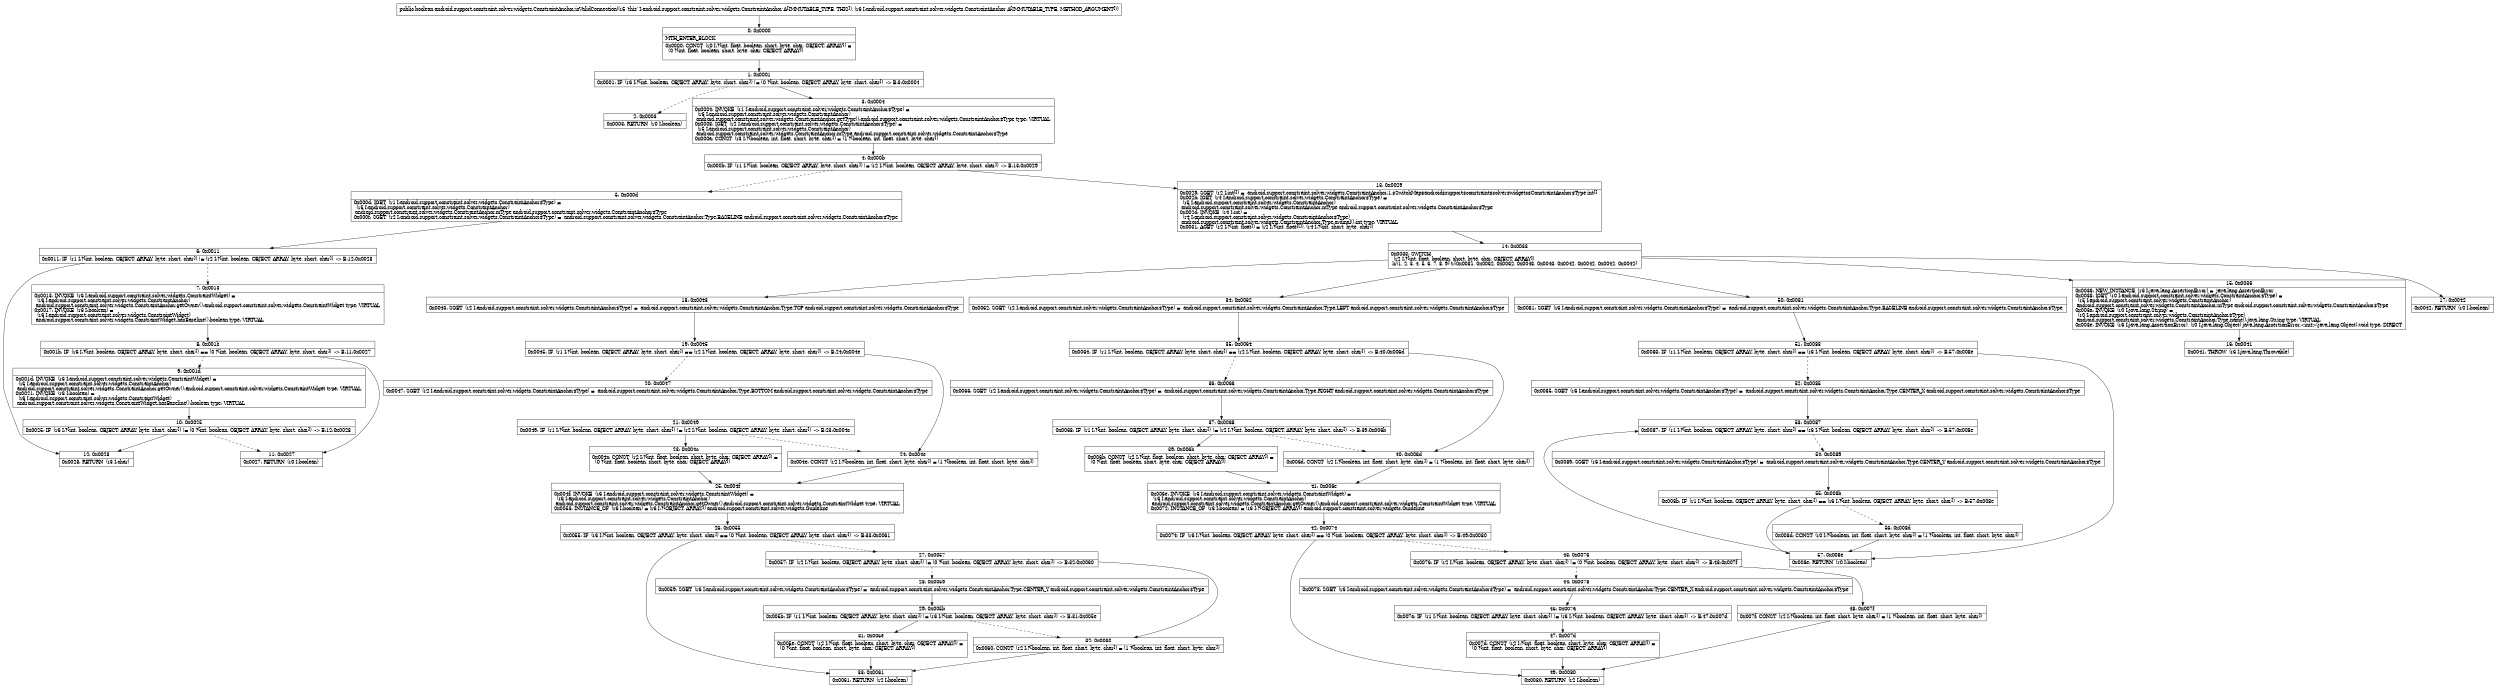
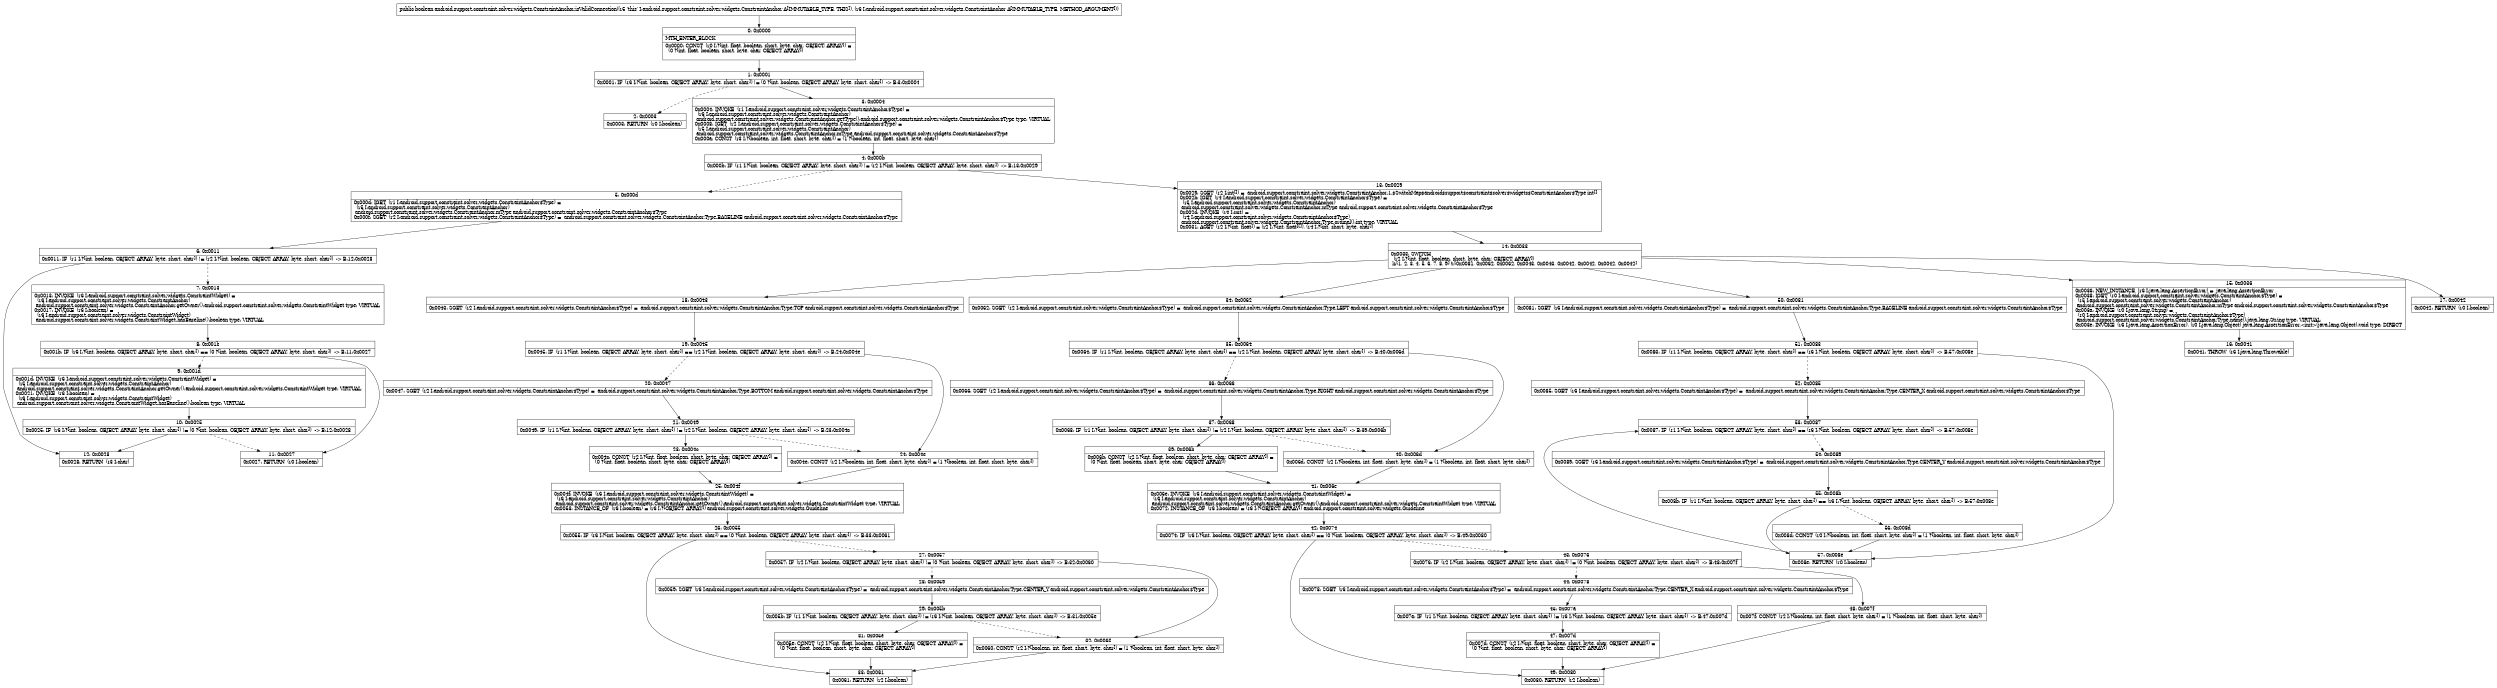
  digraph {
    node [shape=record]
    n1 [label="{0\:\ 0x0000|MTH_ENTER_BLOCK\l|0x0000: CONST  (r0 I:?[int, float, boolean, short, byte, char, OBJECT, ARRAY]) = \l  (0 ?[int, float, boolean, short, byte, char, OBJECT, ARRAY])\l \l}"]
    n2 [label="{1\:\ 0x0001|0x0001: IF  (r6 I:?[int, boolean, OBJECT, ARRAY, byte, short, char]) != (0 ?[int, boolean, OBJECT, ARRAY, byte, short, char])  \-\> B:3:0x0004 \l}"]
    n3 [label="{2\:\ 0x0003|0x0003: RETURN  (r0 I:boolean) \l}"]
    n4 [label="{3\:\ 0x0004|0x0004: INVOKE  (r1 I:android.support.constraint.solver.widgets.ConstraintAnchor$Type) = \l  (r6 I:android.support.constraint.solver.widgets.ConstraintAnchor)\l android.support.constraint.solver.widgets.ConstraintAnchor.getType():android.support.constraint.solver.widgets.ConstraintAnchor$Type type: VIRTUAL \l0x0008: IGET  (r2 I:android.support.constraint.solver.widgets.ConstraintAnchor$Type) = \l  (r5 I:android.support.constraint.solver.widgets.ConstraintAnchor)\l android.support.constraint.solver.widgets.ConstraintAnchor.mType android.support.constraint.solver.widgets.ConstraintAnchor$Type \l0x000a: CONST  (r3 I:?[boolean, int, float, short, byte, char]) = (1 ?[boolean, int, float, short, byte, char]) \l}"]
    n5 [label="{4\:\ 0x000b|0x000b: IF  (r1 I:?[int, boolean, OBJECT, ARRAY, byte, short, char]) != (r2 I:?[int, boolean, OBJECT, ARRAY, byte, short, char])  \-\> B:13:0x0029 \l}"]
    n6 [label="{5\:\ 0x000d|0x000d: IGET  (r1 I:android.support.constraint.solver.widgets.ConstraintAnchor$Type) = \l  (r5 I:android.support.constraint.solver.widgets.ConstraintAnchor)\l android.support.constraint.solver.widgets.ConstraintAnchor.mType android.support.constraint.solver.widgets.ConstraintAnchor$Type \l0x000f: SGET  (r2 I:android.support.constraint.solver.widgets.ConstraintAnchor$Type) =  android.support.constraint.solver.widgets.ConstraintAnchor.Type.BASELINE android.support.constraint.solver.widgets.ConstraintAnchor$Type \l}"]
-   n7 [label="{13\:\ 0x0029|0x0029: SGET  (r2 I:int[]) =  android.support.constraint.solver.widgets.ConstraintAnchor.1.$SwitchMap$android$support$constraint$solver$widgets$ConstraintAnchor$Type int[] \l0x002b: IGET  (r4 I:android.support.constraint.solver.widgets.ConstraintAnchor$Type) = \l  (r5 I:android.support.constraint.solver.widgets.ConstraintAnchor)\l android.support.constraint.solver.widgets.ConstraintAnchor.mType android.support.constraint.solver.widgets.ConstraintAnchor$Type \l0x002d: INVOKE  (r4 I:int) = \l  (r4 I:android.support.constraint.solver.widgets.ConstraintAnchor$Type)\l android.support.constraint.solver.widgets.ConstraintAnchor.Type.ordinal():int type: VIRTUAL \l0x0031: AGET  (r2 I:?[int, float]) = (r2 I:?[int, float][]), (r4 I:?[int, short, byte, char]) \l}"]
+   n7 [label="{13\:\ 0x0029|0x0029: SGET  (r2 I:int[]) =  android.support.constraint.solver.widgets.ConstraintAnchor.1.$SwitchMap$android$support$constraint$solver$widgets$ConstraintAnchor$Type int[] \l0x002b: IGET  (r4 I:android.support.constraint.solver.widgets.ConstraintAnchor$Type) = \l  (r5 I:android.support.constraint.solver.widgets.ConstraintAnchor)\l android.support.constraint.solver.widgets.ConstraintAnchor.mType android.support.constraint.solver.widgets.ConstraintAnchor$Type \l0x002d: INVOKE  (r4 I:init) = \l  (r4 I:android.support.constraint.solver.widgets.ConstraintAnchor$Type)\l android.support.constraint.solver.widgets.ConstraintAnchor.Type.ordinal():int type: VIRTUAL \l0x0031: AGET  (r2 I:?[int, float]) = (r2 I:?[int, float][]), (r4 I:?[int, short, byte, char]) \l}"]
    n8 [label="{6\:\ 0x0011|0x0011: IF  (r1 I:?[int, boolean, OBJECT, ARRAY, byte, short, char]) != (r2 I:?[int, boolean, OBJECT, ARRAY, byte, short, char])  \-\> B:12:0x0028 \l}"]
    n9 [label="{14\:\ 0x0033|0x0033: SWITCH  \l  (r2 I:?[int, float, boolean, short, byte, char, OBJECT, ARRAY])\l k:[1, 2, 3, 4, 5, 6, 7, 8, 9] t:[0x0081, 0x0062, 0x0062, 0x0043, 0x0043, 0x0042, 0x0042, 0x0042, 0x0042] \l}"]
    n10 [label="{7\:\ 0x0013|0x0013: INVOKE  (r6 I:android.support.constraint.solver.widgets.ConstraintWidget) = \l  (r6 I:android.support.constraint.solver.widgets.ConstraintAnchor)\l android.support.constraint.solver.widgets.ConstraintAnchor.getOwner():android.support.constraint.solver.widgets.ConstraintWidget type: VIRTUAL \l0x0017: INVOKE  (r6 I:boolean) = \l  (r6 I:android.support.constraint.solver.widgets.ConstraintWidget)\l android.support.constraint.solver.widgets.ConstraintWidget.hasBaseline():boolean type: VIRTUAL \l}"]
    n11 [label="{12\:\ 0x0028|0x0028: RETURN  (r3 I:char) \l}"]
    n12 [label="{8\:\ 0x001b|0x001b: IF  (r6 I:?[int, boolean, OBJECT, ARRAY, byte, short, char]) == (0 ?[int, boolean, OBJECT, ARRAY, byte, short, char])  \-\> B:11:0x0027 \l}"]
    n13 [label="{9\:\ 0x001d|0x001d: INVOKE  (r6 I:android.support.constraint.solver.widgets.ConstraintWidget) = \l  (r5 I:android.support.constraint.solver.widgets.ConstraintAnchor)\l android.support.constraint.solver.widgets.ConstraintAnchor.getOwner():android.support.constraint.solver.widgets.ConstraintWidget type: VIRTUAL \l0x0021: INVOKE  (r6 I:boolean) = \l  (r6 I:android.support.constraint.solver.widgets.ConstraintWidget)\l android.support.constraint.solver.widgets.ConstraintWidget.hasBaseline():boolean type: VIRTUAL \l}"]
    n14 [label="{11\:\ 0x0027|0x0027: RETURN  (r0 I:boolean) \l}"]
    n15 [label="{10\:\ 0x0025|0x0025: IF  (r6 I:?[int, boolean, OBJECT, ARRAY, byte, short, char]) != (0 ?[int, boolean, OBJECT, ARRAY, byte, short, char])  \-\> B:12:0x0028 \l}"]
    n16 [label="{15\:\ 0x0036|0x0036: NEW_INSTANCE  (r6 I:java.lang.AssertionError) =  java.lang.AssertionError \l0x0038: IGET  (r0 I:android.support.constraint.solver.widgets.ConstraintAnchor$Type) = \l  (r5 I:android.support.constraint.solver.widgets.ConstraintAnchor)\l android.support.constraint.solver.widgets.ConstraintAnchor.mType android.support.constraint.solver.widgets.ConstraintAnchor$Type \l0x003a: INVOKE  (r0 I:java.lang.String) = \l  (r0 I:android.support.constraint.solver.widgets.ConstraintAnchor$Type)\l android.support.constraint.solver.widgets.ConstraintAnchor.Type.name():java.lang.String type: VIRTUAL \l0x003e: INVOKE  (r6 I:java.lang.AssertionError), (r0 I:java.lang.Object) java.lang.AssertionError.\<init\>(java.lang.Object):void type: DIRECT \l}"]
    n17 [label="{17\:\ 0x0042|0x0042: RETURN  (r0 I:boolean) \l}"]
    n18 [label="{18\:\ 0x0043|0x0043: SGET  (r2 I:android.support.constraint.solver.widgets.ConstraintAnchor$Type) =  android.support.constraint.solver.widgets.ConstraintAnchor.Type.TOP android.support.constraint.solver.widgets.ConstraintAnchor$Type \l}"]
    n19 [label="{34\:\ 0x0062|0x0062: SGET  (r2 I:android.support.constraint.solver.widgets.ConstraintAnchor$Type) =  android.support.constraint.solver.widgets.ConstraintAnchor.Type.LEFT android.support.constraint.solver.widgets.ConstraintAnchor$Type \l}"]
    n20 [label="{50\:\ 0x0081|0x0081: SGET  (r6 I:android.support.constraint.solver.widgets.ConstraintAnchor$Type) =  android.support.constraint.solver.widgets.ConstraintAnchor.Type.BASELINE android.support.constraint.solver.widgets.ConstraintAnchor$Type \l}"]
    n21 [label="{16\:\ 0x0041|0x0041: THROW  (r6 I:java.lang.Throwable) \l}"]
    n22 [label="{19\:\ 0x0045|0x0045: IF  (r1 I:?[int, boolean, OBJECT, ARRAY, byte, short, char]) == (r2 I:?[int, boolean, OBJECT, ARRAY, byte, short, char])  \-\> B:24:0x004e \l}"]
    n23 [label="{35\:\ 0x0064|0x0064: IF  (r1 I:?[int, boolean, OBJECT, ARRAY, byte, short, char]) == (r2 I:?[int, boolean, OBJECT, ARRAY, byte, short, char])  \-\> B:40:0x006d \l}"]
    n24 [label="{51\:\ 0x0083|0x0083: IF  (r1 I:?[int, boolean, OBJECT, ARRAY, byte, short, char]) == (r6 I:?[int, boolean, OBJECT, ARRAY, byte, short, char])  \-\> B:57:0x008e \l}"]
    n25 [label="{20\:\ 0x0047|0x0047: SGET  (r2 I:android.support.constraint.solver.widgets.ConstraintAnchor$Type) =  android.support.constraint.solver.widgets.ConstraintAnchor.Type.BOTTOM android.support.constraint.solver.widgets.ConstraintAnchor$Type \l}"]
    n26 [label="{24\:\ 0x004e|0x004e: CONST  (r2 I:?[boolean, int, float, short, byte, char]) = (1 ?[boolean, int, float, short, byte, char]) \l}"]
    n27 [label="{21\:\ 0x0049|0x0049: IF  (r1 I:?[int, boolean, OBJECT, ARRAY, byte, short, char]) != (r2 I:?[int, boolean, OBJECT, ARRAY, byte, short, char])  \-\> B:23:0x004c \l}"]
    n28 [label="{25\:\ 0x004f|0x004f: INVOKE  (r6 I:android.support.constraint.solver.widgets.ConstraintWidget) = \l  (r6 I:android.support.constraint.solver.widgets.ConstraintAnchor)\l android.support.constraint.solver.widgets.ConstraintAnchor.getOwner():android.support.constraint.solver.widgets.ConstraintWidget type: VIRTUAL \l0x0053: INSTANCE_OF  (r6 I:boolean) = (r6 I:?[OBJECT, ARRAY]) android.support.constraint.solver.widgets.Guideline \l}"]
    n29 [label="{23\:\ 0x004c|0x004c: CONST  (r2 I:?[int, float, boolean, short, byte, char, OBJECT, ARRAY]) = \l  (0 ?[int, float, boolean, short, byte, char, OBJECT, ARRAY])\l \l}"]
    n30 [label="{26\:\ 0x0055|0x0055: IF  (r6 I:?[int, boolean, OBJECT, ARRAY, byte, short, char]) == (0 ?[int, boolean, OBJECT, ARRAY, byte, short, char])  \-\> B:33:0x0061 \l}"]
    n31 [label="{27\:\ 0x0057|0x0057: IF  (r2 I:?[int, boolean, OBJECT, ARRAY, byte, short, char]) != (0 ?[int, boolean, OBJECT, ARRAY, byte, short, char])  \-\> B:32:0x0060 \l}"]
    n32 [label="{33\:\ 0x0061|0x0061: RETURN  (r2 I:boolean) \l}"]
    n33 [label="{28\:\ 0x0059|0x0059: SGET  (r6 I:android.support.constraint.solver.widgets.ConstraintAnchor$Type) =  android.support.constraint.solver.widgets.ConstraintAnchor.Type.CENTER_Y android.support.constraint.solver.widgets.ConstraintAnchor$Type \l}"]
    n34 [label="{32\:\ 0x0060|0x0060: CONST  (r2 I:?[boolean, int, float, short, byte, char]) = (1 ?[boolean, int, float, short, byte, char]) \l}"]
    n35 [label="{29\:\ 0x005b|0x005b: IF  (r1 I:?[int, boolean, OBJECT, ARRAY, byte, short, char]) != (r6 I:?[int, boolean, OBJECT, ARRAY, byte, short, char])  \-\> B:31:0x005e \l}"]
    n36 [label="{31\:\ 0x005e|0x005e: CONST  (r2 I:?[int, float, boolean, short, byte, char, OBJECT, ARRAY]) = \l  (0 ?[int, float, boolean, short, byte, char, OBJECT, ARRAY])\l \l}"]
    n37 [label="{36\:\ 0x0066|0x0066: SGET  (r2 I:android.support.constraint.solver.widgets.ConstraintAnchor$Type) =  android.support.constraint.solver.widgets.ConstraintAnchor.Type.RIGHT android.support.constraint.solver.widgets.ConstraintAnchor$Type \l}"]
    n38 [label="{40\:\ 0x006d|0x006d: CONST  (r2 I:?[boolean, int, float, short, byte, char]) = (1 ?[boolean, int, float, short, byte, char]) \l}"]
    n39 [label="{37\:\ 0x0068|0x0068: IF  (r1 I:?[int, boolean, OBJECT, ARRAY, byte, short, char]) != (r2 I:?[int, boolean, OBJECT, ARRAY, byte, short, char])  \-\> B:39:0x006b \l}"]
    n40 [label="{41\:\ 0x006e|0x006e: INVOKE  (r6 I:android.support.constraint.solver.widgets.ConstraintWidget) = \l  (r6 I:android.support.constraint.solver.widgets.ConstraintAnchor)\l android.support.constraint.solver.widgets.ConstraintAnchor.getOwner():android.support.constraint.solver.widgets.ConstraintWidget type: VIRTUAL \l0x0072: INSTANCE_OF  (r6 I:boolean) = (r6 I:?[OBJECT, ARRAY]) android.support.constraint.solver.widgets.Guideline \l}"]
    n41 [label="{39\:\ 0x006b|0x006b: CONST  (r2 I:?[int, float, boolean, short, byte, char, OBJECT, ARRAY]) = \l  (0 ?[int, float, boolean, short, byte, char, OBJECT, ARRAY])\l \l}"]
    n42 [label="{42\:\ 0x0074|0x0074: IF  (r6 I:?[int, boolean, OBJECT, ARRAY, byte, short, char]) == (0 ?[int, boolean, OBJECT, ARRAY, byte, short, char])  \-\> B:49:0x0080 \l}"]
    n43 [label="{43\:\ 0x0076|0x0076: IF  (r2 I:?[int, boolean, OBJECT, ARRAY, byte, short, char]) != (0 ?[int, boolean, OBJECT, ARRAY, byte, short, char])  \-\> B:48:0x007f \l}"]
    n44 [label="{49\:\ 0x0080|0x0080: RETURN  (r2 I:boolean) \l}"]
    n45 [label="{44\:\ 0x0078|0x0078: SGET  (r6 I:android.support.constraint.solver.widgets.ConstraintAnchor$Type) =  android.support.constraint.solver.widgets.ConstraintAnchor.Type.CENTER_X android.support.constraint.solver.widgets.ConstraintAnchor$Type \l}"]
    n46 [label="{48\:\ 0x007f|0x007f: CONST  (r2 I:?[boolean, int, float, short, byte, char]) = (1 ?[boolean, int, float, short, byte, char]) \l}"]
    n47 [label="{45\:\ 0x007a|0x007a: IF  (r1 I:?[int, boolean, OBJECT, ARRAY, byte, short, char]) != (r6 I:?[int, boolean, OBJECT, ARRAY, byte, short, char])  \-\> B:47:0x007d \l}"]
    n48 [label="{47\:\ 0x007d|0x007d: CONST  (r2 I:?[int, float, boolean, short, byte, char, OBJECT, ARRAY]) = \l  (0 ?[int, float, boolean, short, byte, char, OBJECT, ARRAY])\l \l}"]
    n49 [label="{52\:\ 0x0085|0x0085: SGET  (r6 I:android.support.constraint.solver.widgets.ConstraintAnchor$Type) =  android.support.constraint.solver.widgets.ConstraintAnchor.Type.CENTER_X android.support.constraint.solver.widgets.ConstraintAnchor$Type \l}"]
    n50 [label="{57\:\ 0x008e|0x008e: RETURN  (r0 I:boolean) \l}"]
    n51 [label="{53\:\ 0x0087|0x0087: IF  (r1 I:?[int, boolean, OBJECT, ARRAY, byte, short, char]) == (r6 I:?[int, boolean, OBJECT, ARRAY, byte, short, char])  \-\> B:57:0x008e \l}"]
    n52 [label="{54\:\ 0x0089|0x0089: SGET  (r6 I:android.support.constraint.solver.widgets.ConstraintAnchor$Type) =  android.support.constraint.solver.widgets.ConstraintAnchor.Type.CENTER_Y android.support.constraint.solver.widgets.ConstraintAnchor$Type \l}"]
    n53 [label="{55\:\ 0x008b|0x008b: IF  (r1 I:?[int, boolean, OBJECT, ARRAY, byte, short, char]) == (r6 I:?[int, boolean, OBJECT, ARRAY, byte, short, char])  \-\> B:57:0x008e \l}"]
    n54 [label="{56\:\ 0x008d|0x008d: CONST  (r0 I:?[boolean, int, float, short, byte, char]) = (1 ?[boolean, int, float, short, byte, char]) \l}"]
    n55 [label="{public boolean android.support.constraint.solver.widgets.ConstraintAnchor.isValidConnection((r5 'this' I:android.support.constraint.solver.widgets.ConstraintAnchor A[IMMUTABLE_TYPE, THIS]), (r6 I:android.support.constraint.solver.widgets.ConstraintAnchor A[IMMUTABLE_TYPE, METHOD_ARGUMENT])) }"]
    n1 -> n2
    n2 -> n3 [style=dashed]
    n2 -> n4
    n4 -> n5
    n5 -> n6 [style=dashed]
    n5 -> n7
    n6 -> n8
    n7 -> n9
    n8 -> n10 [style=dashed]
    n8 -> n11
    n9 -> n16
    n9 -> n17
    n9 -> n18
    n9 -> n19
    n9 -> n20
    n10 -> n12
    n12 -> n13 [style=dashed]
    n12 -> n14
    n13 -> n15
    n15 -> n11
    n15 -> n14 [style=dashed]
    n16 -> n21
    n18 -> n22
    n19 -> n23
    n20 -> n24
    n22 -> n25 [style=dashed]
    n22 -> n26
    n23 -> n37 [style=dashed]
    n23 -> n38
    n24 -> n49 [style=dashed]
    n24 -> n50
+   n25 -> n27
    n26 -> n28
    n27 -> n26 [style=dashed]
    n27 -> n29
    n28 -> n30
    n29 -> n28
    n30 -> n31 [style=dashed]
    n30 -> n32
    n31 -> n33 [style=dashed]
    n31 -> n34
    n33 -> n35
    n34 -> n32
    n35 -> n34 [style=dashed]
    n35 -> n36
    n36 -> n32
    n37 -> n39
    n38 -> n40
    n39 -> n38 [style=dashed]
    n39 -> n41
    n40 -> n42
    n41 -> n40
    n42 -> n43 [style=dashed]
    n42 -> n44
    n43 -> n45 [style=dashed]
    n43 -> n46
    n45 -> n47
    n46 -> n44
    n47 -> n48
    n48 -> n44
    n49 -> n51
    n50 -> n51
    n51 -> n52 [style=dashed]
    n52 -> n53
    n53 -> n50
    n53 -> n54 [style=dashed]
    n54 -> n50
    n55 -> n1
  }
